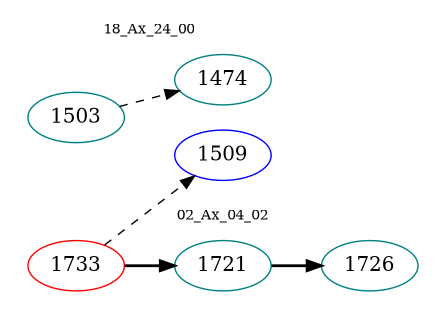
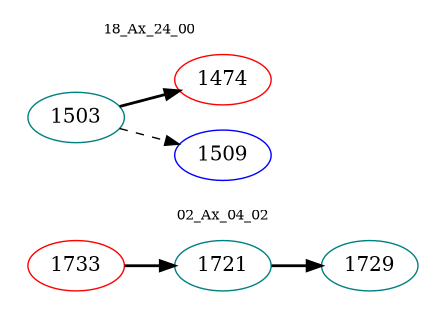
  digraph {
    rankdir=LR
    node [color=teal]
    edge [color=black style=dashed]
    n1 [label=1503]
-   n2 [label=1474]
+   n2 [color=red label=1474]
    n3 [color=blue label=1509]
    n4 [color=red label=1733]
    n5 [label=1721]
-   n6 [label=1726]
+   n6 [label=1729]
    subgraph cluster_1 {
      color=white
      fontsize=10
      label="18_Ax_24_00"
      n1
      n2
      n3
    }
    subgraph cluster_2 {
      color=white
      fontsize=10
      label="02_Ax_04_02"
      n4
      n5
      n6
    }
-   n1 -> n2
-   n4 -> n3
+   n1 -> n2 [style=bold]
+   n1 -> n3
    n4 -> n5 [style=bold]
    n5 -> n6 [style=bold]
  }
